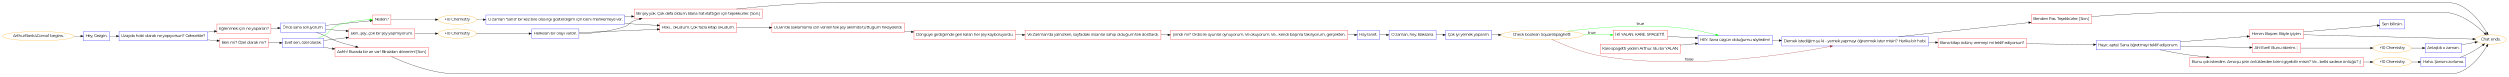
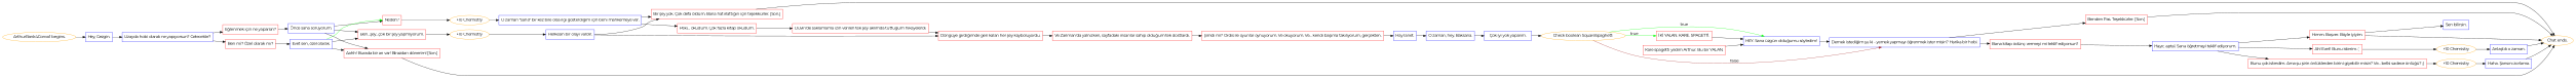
  digraph {
    fontname=Montserrat
    rankdir=LR
    node [color=red fontname=Montserrat shape=box]
    edge [fontname=Montserrat]
    "ArthurRank4Convo1 begins." [color=orange shape=""]
    n2 [color=blue label="Hey, Gezgin."]
    n3 [color=blue label="Uzayda hobi olarak ne yapıyorsun? Gelecekte?"]
    n4 [label="Eğlenmek için ne yaparsın?"]
    n5 [label="Ben mi? Özel olarak mı?"]
    n6 [color=blue label="Önce sana soruyorum."]
    n7 [color=blue label="Evet sen, özel olarak."]
    n8 [label="Ben...şey...çok bir şey yapmıyorum."]
    n9 [label="Neden?"]
    n10 [label="Aahh! Burada bir arı var! Birazdan dönerim! [Son.]"]
    n11 [color=orange label="+10 Chemistry" shape=""]
    n12 [color=orange label="+10 Chemistry" shape=""]
    "Chat ends." [color=orange shape=""]
    n14 [color=blue label="Herkesin bir olayı vardır."]
    n15 [color=blue label="O zaman *sana* bir kez bile olsa ilgi gösterdiğim için beni mahkemeye ver."]
    n16 [label="Bir şey yok. Çok defa öldüm. Bana hatırlattığın için teşekkürler. [Son.]"]
    n17 [label="Peki... okudum. Çok fazla kitap okudum."]
    n18 [label="Duviri'de saklamama izin verilen tek şey aklımda tuttuğum hikayelerdi."]
    n19 [label="Döngüye girdiğimde geri kalan her şey kayboluyordu."]
    n20 [label="Ve Zariman'da yalnızken, sayfadaki insanlar sahip olduğum tek dostlardı."]
    n21 [label="Şimdi mi? Ordis ile oyunlar oynuyorum. Ve okuyorum. Ve... kendi başıma takılıyorum, gerçekten."]
    n22 [color=blue label="Hay lanet."]
    n23 [color=blue label="O zaman, hey. Baksana."]
-   n24 [color=blue label="Çok iyi yemek yaparım."]
+   n24 [color=blue label="Çok iyi yok yaparım."]
    n25 [color=orange label="Check boolean SquareSpaghetti" shape=""]
    n26 [label="İKİ YALAN. KARE. SPAGETTİ."]
    n27 [color=blue label="Demek istediğim şu ki - yemek yapmayı öğrenmek ister misin? Harika bir hobi."]
    n28 [color=blue label="HEY. Sana üzgün olduğumu söyledim!"]
    n29 [label="Kare spagetti yedim Arthur. Bu bir YALAN."]
    n30 [label="Bana kitap ödünç vermeyi mi teklif ediyorsun?"]
    n31 [label="Benden Pas. Teşekkürler. [Son.]"]
    n32 [color=blue label="Hayır, aptal. Sana öğretmeyi teklif ediyorum."]
    n33 [label="Ah! Evet! Bunu isterim. :)"]
    n34 [label="Hımm. Boşver. Böyle iyiyim."]
    n35 [label="Bunu çok isterdim. Ama şu şirin önlüklerden birini giyebilir misin? Ve... belki sadece önlüğü? ;)"]
    n36 [color=orange label="+10 Chemistry" shape=""]
    n37 [color=blue label="Sen bilirsin."]
    n38 [color=orange label="+10 Chemistry" shape=""]
    n39 [color=blue label="Anlaştık o zaman."]
    n40 [color=blue label="Haha. Şansını zorlama."]
    "ArthurRank4Convo1 begins." -> n2
    n2 -> n3
    n3 -> n4
    n3 -> n5
    n4 -> n6
    n5 -> n7
    n6 -> n8
    n6 -> n9
    n6 -> n10
    n7 -> n8
    n7 -> n9 [color=green]
    n7 -> n10
    n8 -> n11
    n9 -> n12
    n10 -> "Chat ends."
    n11 -> n14
    n12 -> n15
    n14 -> n16
-   n14 -> n17
+   n14 -> n19
    n15 -> n16
    n15 -> n17
    n16 -> "Chat ends."
    n17 -> n18
    n18 -> n19
    n19 -> n20
    n20 -> n21
    n21 -> n22
    n22 -> n23
    n23 -> n24
    n24 -> n25
    n25 -> n26 [color=green label=true]
    n25 -> n27 [color=brown label=false]
    n25 -> n28 [color=green label=true]
    n26 -> n28
    n27 -> n30
    n27 -> n31
    n28 -> n27
    n29 -> n28
    n30 -> n32
    n31 -> "Chat ends."
    n32 -> n33
    n32 -> n34
    n32 -> n35
    n33 -> n36
    n34 -> "Chat ends."
    n34 -> n37
    n35 -> n38
    n36 -> n39
    n38 -> n40
    n39 -> "Chat ends."
    n40 -> "Chat ends."
  }
